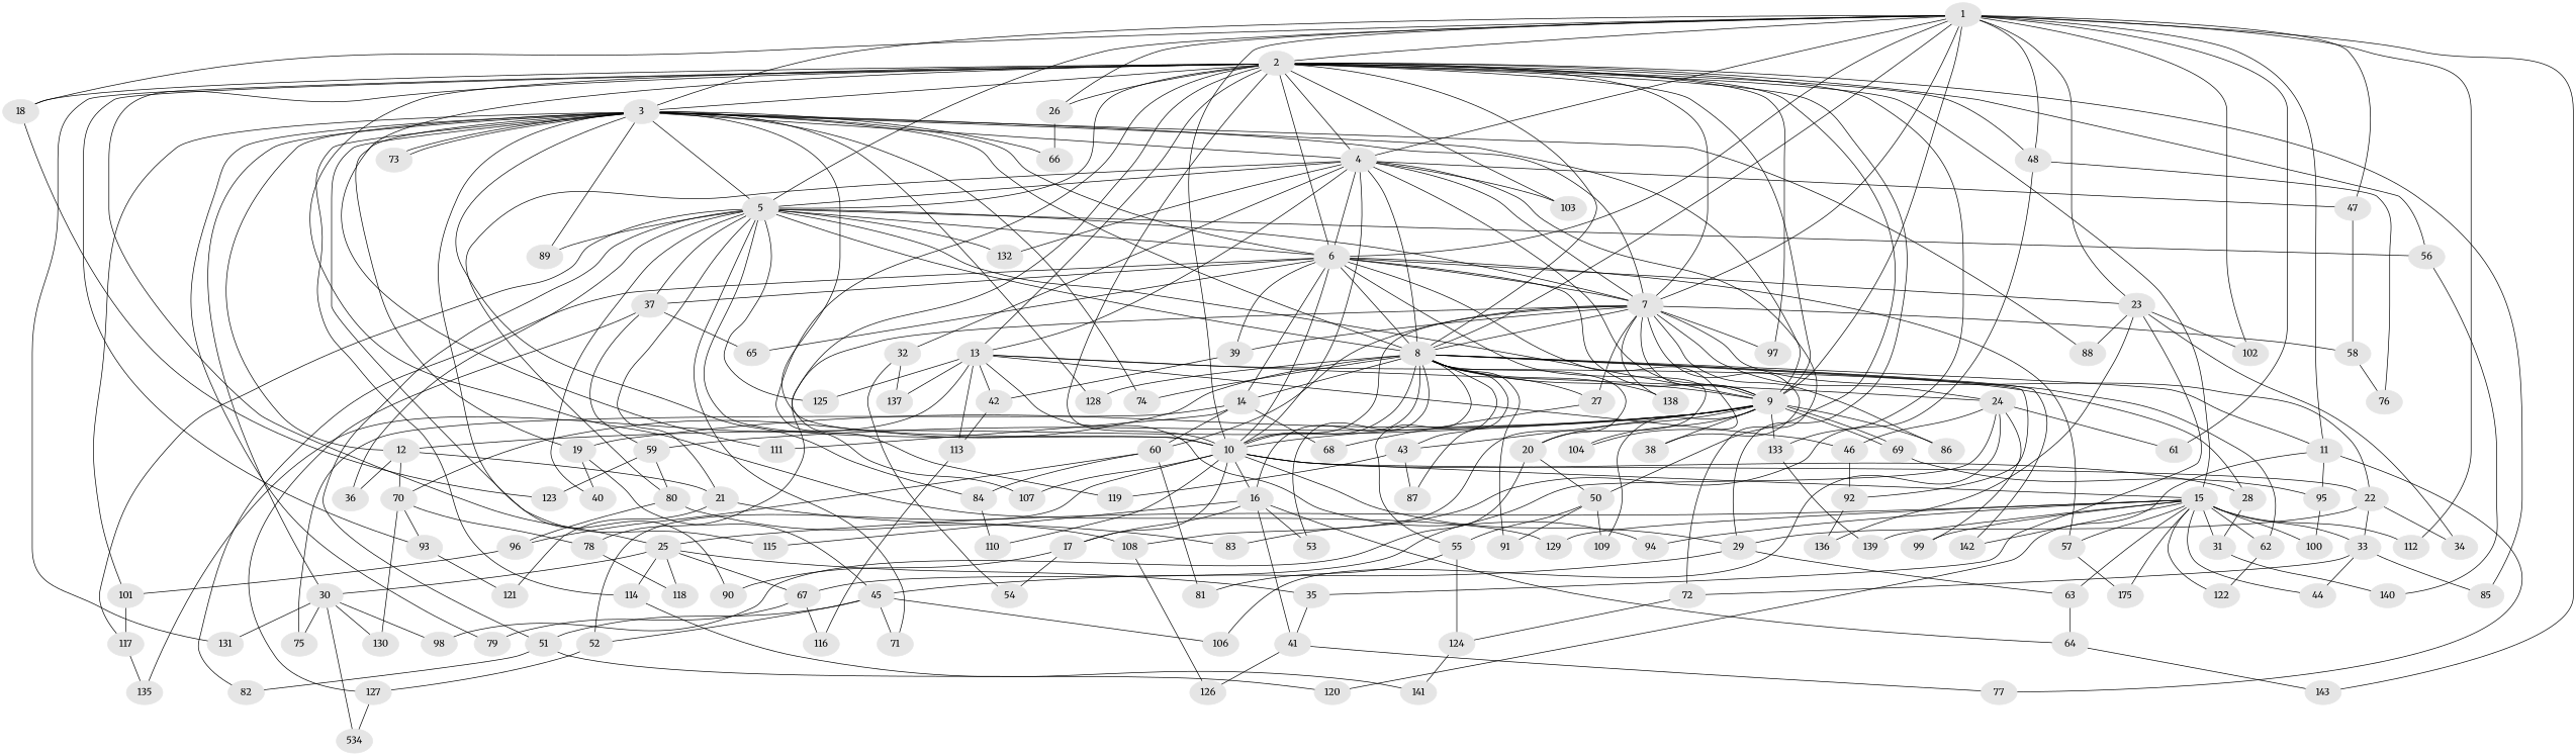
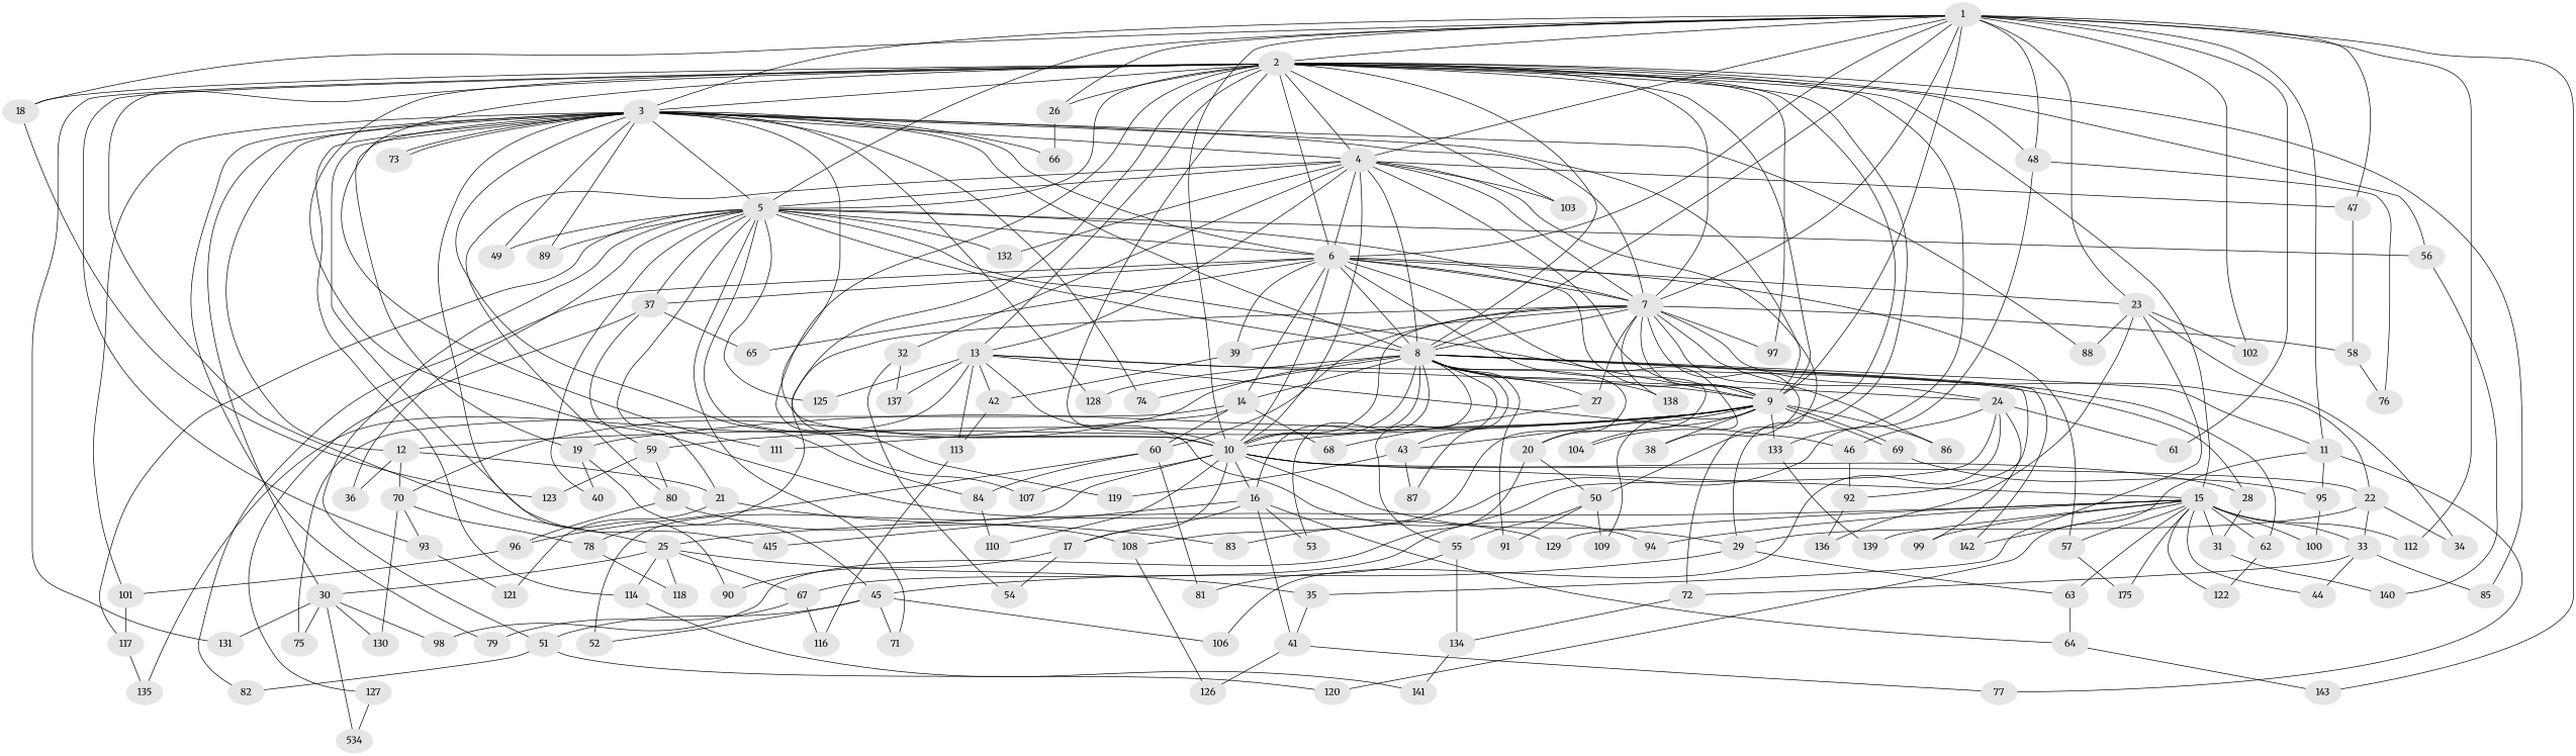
  graph {
    fontname=Merriweather
    node [color=gray90 fontname=Merriweather style=filled]
    edge [fontname=Merriweather]
    1
    2
    3
    4
    5
    6
    7
    8
    9
    10
    11
    18
    23
    26
    47
    48
    61
    102
    112
    143
    13
    15
    25
    29
    50
    56
    85
    93
    97
    103
    107
    111
    119
    129
    131
    133
    12
    19
    30
+   49
    66
    73
    74
    79
    84
    88
    89
    90
    101
    114
-   115
+   115 [label=415]
    128
    32
    72
    80
    132
    21
    36
    37
    40
    51
    71
    117
    125
    14
    39
    57
    65
    82
    104
    108
    22
    24
    27
    38
    58
    60
    78
    86
    138
    16
    20
    43
    53
    55
    62
    70
    87
    91
    92
    142
    59
    69
    109
    17
    28
    52
    110
    77
    95
    120
    123
    34
    35
    136
    83
    76
    42
    46
    94
    113
    135
    137
    31
    33
    44
    63
    99
    100
    n120 [label=175]
    122
    139
    67
    118
    45
    140
    121
    75
    98
    130
    n131 [label=534]
    141
    54
-   124
+   124 [label=134]
    96
    127
    68
    126
    106
    81
    41
    64
    116
    1 -- 2
    1 -- 3
    1 -- 4
    1 -- 5
    1 -- 6
    1 -- 7
    1 -- 8
    1 -- 9
    1 -- 10
    1 -- 11
    1 -- 18
    1 -- 23
    1 -- 26
    1 -- 47
    1 -- 48
    1 -- 61
    1 -- 102
    1 -- 112
    1 -- 143
    2 -- 3
    2 -- 4
    2 -- 5
    2 -- 6
    2 -- 7
    2 -- 8
    2 -- 9
    2 -- 10
    2 -- 18
    2 -- 26
    2 -- 48
    2 -- 13
    2 -- 15
    2 -- 25
    2 -- 29
    2 -- 50
    2 -- 56
    2 -- 85
    2 -- 93
    2 -- 97
    2 -- 103
    2 -- 107
    2 -- 111
    2 -- 119
    2 -- 129
    2 -- 131
    2 -- 133
    3 -- 4
    3 -- 5
    3 -- 6
    3 -- 7
    3 -- 8
    3 -- 9
    3 -- 10
    3 -- 12
    3 -- 19
    3 -- 30
+   3 -- 49
    3 -- 66
    3 -- 73
    3 -- 73
    3 -- 74
    3 -- 79
    3 -- 84
    3 -- 88
    3 -- 89
    3 -- 90
    3 -- 101
    3 -- 114
    3 -- 115
    3 -- 128
    4 -- 5
    4 -- 6
    4 -- 7
    4 -- 8
    4 -- 9
    4 -- 10
    4 -- 47
    4 -- 13
    4 -- 103
    4 -- 32
    4 -- 72
    4 -- 80
    4 -- 132
    5 -- 6
    5 -- 7
    5 -- 8
    5 -- 9
    5 -- 10
    5 -- 56
+   5 -- 49
    5 -- 89
    5 -- 132
    5 -- 21
    5 -- 36
    5 -- 37
    5 -- 40
    5 -- 51
    5 -- 71
    5 -- 117
    5 -- 125
    6 -- 7
    6 -- 8
    6 -- 9
    6 -- 10
    6 -- 23
    6 -- 37
    6 -- 14
    6 -- 39
    6 -- 57
    6 -- 65
    6 -- 82
    6 -- 104
    6 -- 108
    7 -- 8
    7 -- 9
    7 -- 10
    7 -- 97
    7 -- 39
    7 -- 22
    7 -- 24
    7 -- 27
    7 -- 38
    7 -- 58
    7 -- 60
    7 -- 78
    7 -- 86
    7 -- 138
    8 -- 9
    8 -- 10
    8 -- 11
    8 -- 74
    8 -- 128
    8 -- 14
    8 -- 27
    8 -- 138
    8 -- 16
    8 -- 20
    8 -- 43
    8 -- 53
    8 -- 55
    8 -- 62
    8 -- 70
    8 -- 87
    8 -- 91
    8 -- 92
    8 -- 142
    9 -- 10
    9 -- 133
    9 -- 12
    9 -- 19
    9 -- 104
    9 -- 38
    9 -- 86
    9 -- 20
    9 -- 43
    9 -- 59
    9 -- 69
    9 -- 69
    9 -- 109
    10 -- 15
    10 -- 29
    10 -- 107
    10 -- 22
    10 -- 16
    10 -- 17
    10 -- 28
    10 -- 52
    10 -- 110
    11 -- 77
    11 -- 95
    11 -- 120
    18 -- 123
    23 -- 102
    23 -- 88
    23 -- 34
    23 -- 35
    23 -- 136
    26 -- 66
    47 -- 58
    48 -- 83
    48 -- 76
    13 -- 125
    13 -- 24
    13 -- 28
    13 -- 42
    13 -- 46
    13 -- 94
    13 -- 113
    13 -- 135
    13 -- 137
    15 -- 112
    15 -- 25
    15 -- 129
    15 -- 57
    15 -- 62
    15 -- 142
    15 -- 94
    15 -- 31
    15 -- 33
    15 -- 44
    15 -- 63
    15 -- 99
    15 -- 100
    15 -- n120
    15 -- 122
    15 -- 139
    25 -- 30
    25 -- 114
    25 -- 35
    25 -- 67
    25 -- 118
    29 -- 63
    29 -- 45
    50 -- 55
    50 -- 91
    50 -- 109
    56 -- 140
    93 -- 121
    133 -- 139
    12 -- 21
    12 -- 36
    12 -- 70
    19 -- 40
    19 -- 45
    30 -- 131
    30 -- 75
    30 -- 98
    30 -- 130
    30 -- n131
    84 -- 110
    101 -- 117
    114 -- 141
    32 -- 137
    32 -- 54
    72 -- 124
    80 -- 108
    80 -- 96
    21 -- 83
    21 -- 121
    37 -- 65
    37 -- 59
    37 -- 127
    51 -- 82
    51 -- 120
    117 -- 135
    14 -- 111
    14 -- 60
    14 -- 75
    14 -- 68
    39 -- 42
    57 -- n120
    108 -- 126
    22 -- 29
    22 -- 34
    22 -- 33
    24 -- 61
    24 -- 46
    24 -- 99
    24 -- 67
    24 -- 106
    27 -- 68
    58 -- 76
    60 -- 84
    60 -- 96
    60 -- 81
    78 -- 118
    16 -- 115
    16 -- 53
    16 -- 17
    16 -- 41
    16 -- 64
    20 -- 50
    20 -- 98
    43 -- 119
    43 -- 87
    55 -- 124
    55 -- 81
    62 -- 122
    70 -- 93
    70 -- 78
    70 -- 130
    92 -- 136
    59 -- 80
    59 -- 123
    69 -- 95
    17 -- 90
    17 -- 54
    28 -- 31
-   52 -- 127
    95 -- 100
    35 -- 41
    42 -- 113
    46 -- 92
    113 -- 116
    31 -- 140
    33 -- 85
    33 -- 72
    33 -- 44
    63 -- 64
    67 -- 79
    67 -- 116
    45 -- 51
    45 -- 71
    45 -- 52
    45 -- 106
    124 -- 141
    96 -- 101
    127 -- n131
    41 -- 77
    41 -- 126
    64 -- 143
  }
